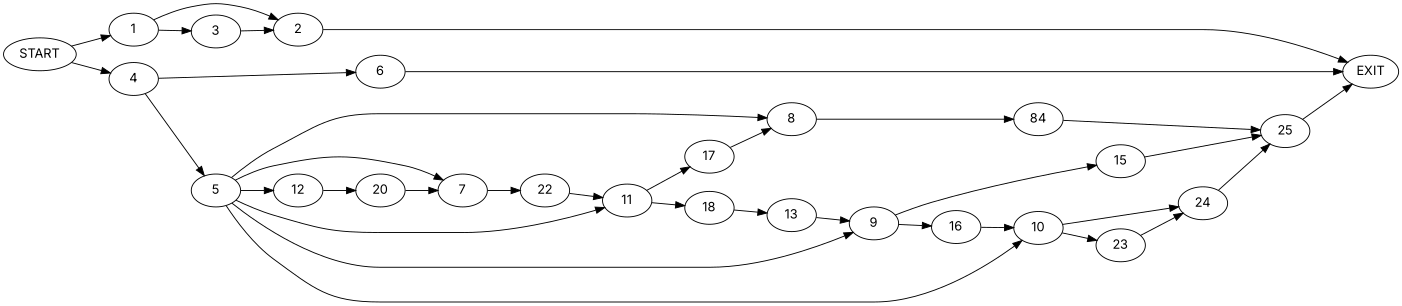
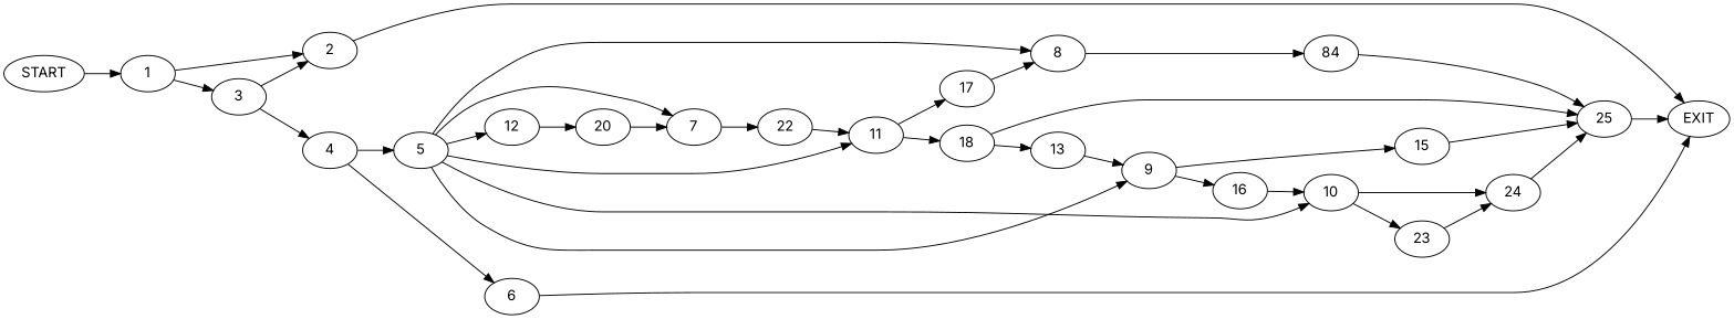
  digraph {
    fontname=Inter
    rankdir=LR
    node [fontname=Inter]
    edge [fontname=Inter]
    n1 [label=START]
    1
    2
    3
    n5 [label=EXIT]
    4
    5
    6
    7
    8
    9
    10
    11
    12
    22
    n16 [label=84]
    15
    16
    23
    24
    17
    18
    20
    13
    25
    n1 -> 1
    1 -> 2
    1 -> 3
    2 -> n5
    3 -> 2
-   n1 -> 4
+   3 -> 4
    4 -> 5
    4 -> 6
    5 -> 7
    5 -> 8
    5 -> 9
    5 -> 10
    5 -> 11
    5 -> 12
    6 -> n5
    7 -> 22
    8 -> n16
    9 -> 15
    9 -> 16
    10 -> 23
    10 -> 24
    11 -> 17
    11 -> 18
    12 -> 20
    22 -> 11
    n16 -> 25
    15 -> 25
    16 -> 10
    23 -> 24
    24 -> 25
    17 -> 8
    18 -> 13
+   18 -> 25
    20 -> 7
    13 -> 9
    25 -> n5
  }
